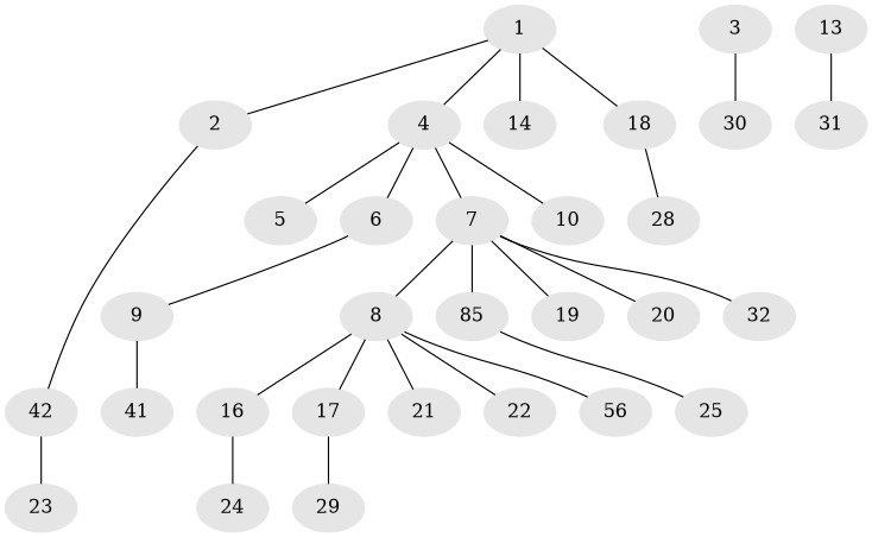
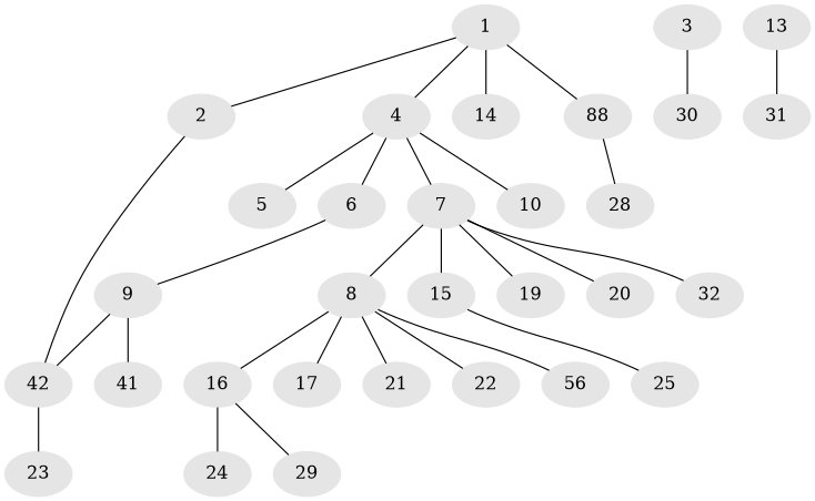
  graph {
    node [color=gray90 style=filled]
    edge [weight=1.0]
    1
    2
    4
    14
-   18
+   18 [label=88]
    n6 [label=42]
    3
    30
    5
    6
    7
    10
    28
    23
    9
    8
-   15 [label=85]
+   15
    19
    20
    32
    n21 [label=41]
    16
    17
    21
    22
    n26 [label=56]
    25
    13
    31
    24
    29
    1 -- 2
    1 -- 4
    1 -- 14 [weight=2.0]
    1 -- 18
    2 -- n6
    4 -- 5
    4 -- 6
    4 -- 7
    4 -- 10
    18 -- 28
    n6 -- 23 [weight=4.0]
    3 -- 30 [weight=2.0]
    6 -- 9
    7 -- 8
    7 -- 15
    7 -- 19
    7 -- 20
    7 -- 32
+   9 -- n6
    9 -- n21
    8 -- 16
    8 -- 17
    8 -- 21
    8 -- 22
    8 -- n26
    15 -- 25
    16 -- 24
-   17 -- 29
+   16 -- 29
    13 -- 31
  }
